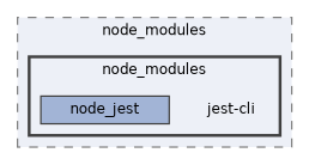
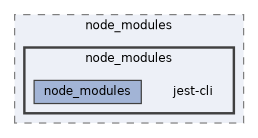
  digraph {
    compound=true
    node [fontname=Helvetica fontsize=10]
    n1 [height=0.2 label="jest-cli" shape=plaintext width=0.4]
-   n2 [color=grey25 fillcolor="#a2b4d6" height=0.2 label=node_jest shape=box style=filled width=0.4]
+   n2 [color=grey25 fillcolor="#a2b4d6" height=0.2 label=node_modules shape=box style=filled width=0.4]
    subgraph cluster_1 {
      bgcolor="#edf0f7"
      fontname=Helvetica
      fontsize=10
      label=node_modules
      pencolor=grey50
      style="filled,dashed"
      subgraph cluster_2 {
        bgcolor="#edf0f7"
        fontname=Helvetica
        fontsize=10
        pencolor=grey25
        style="filled,bold"
        n1
        n2
      }
    }
  }
